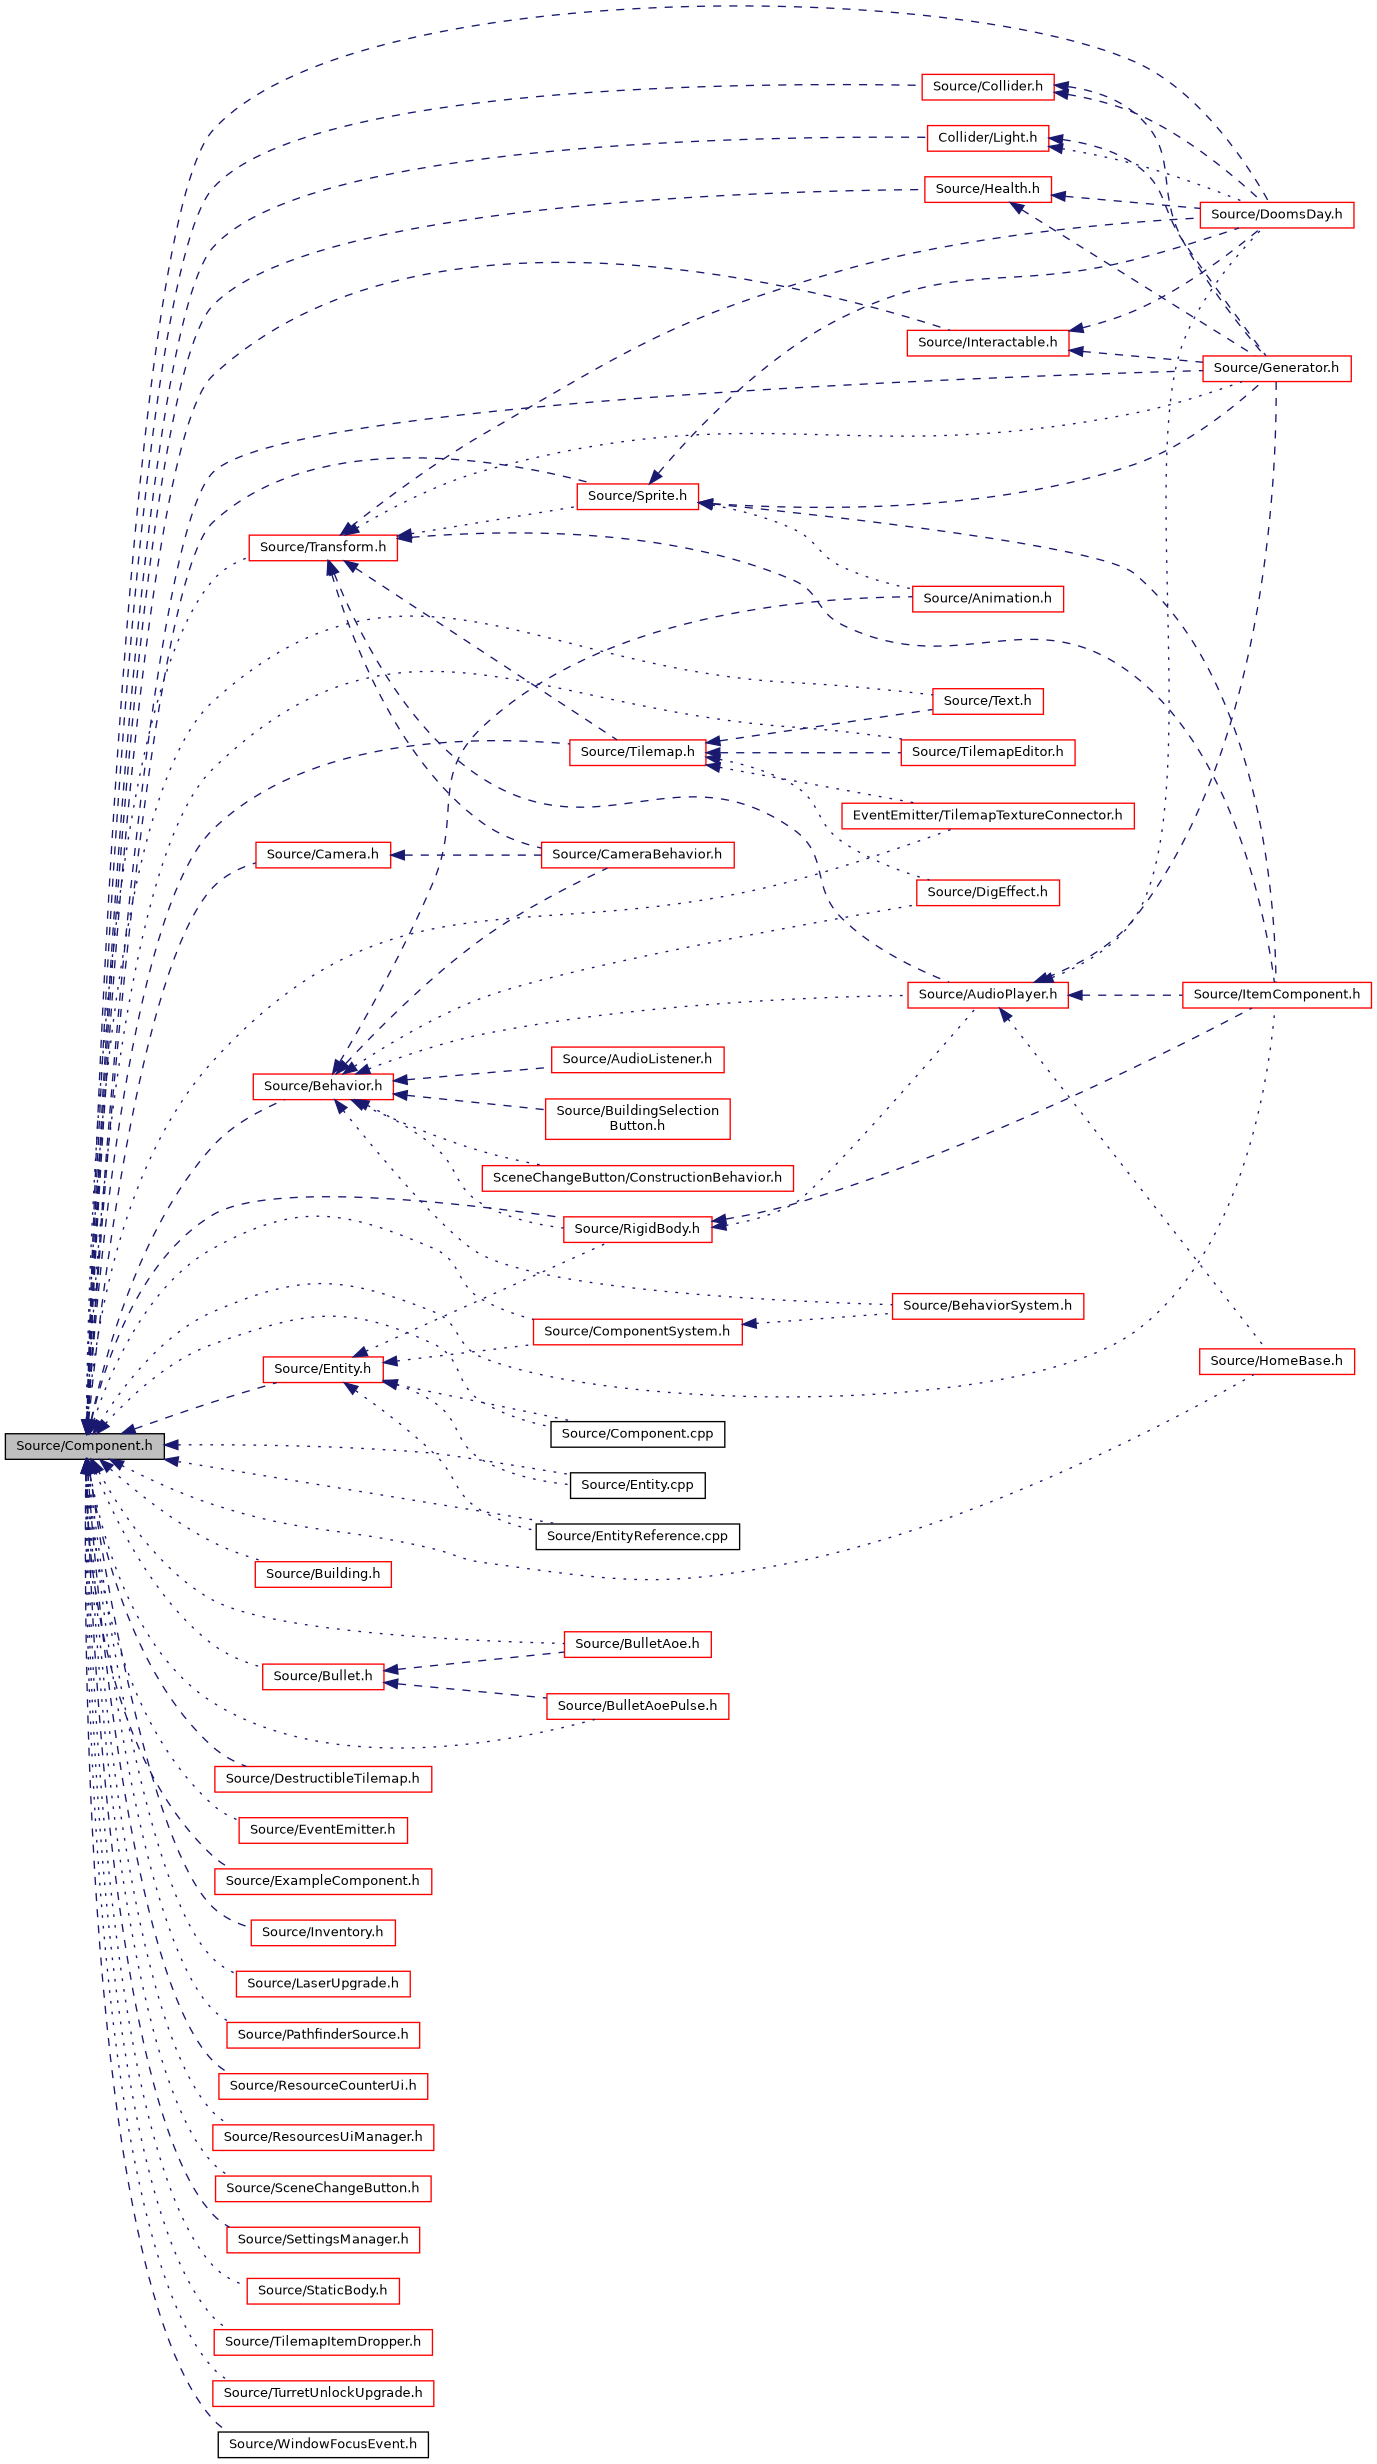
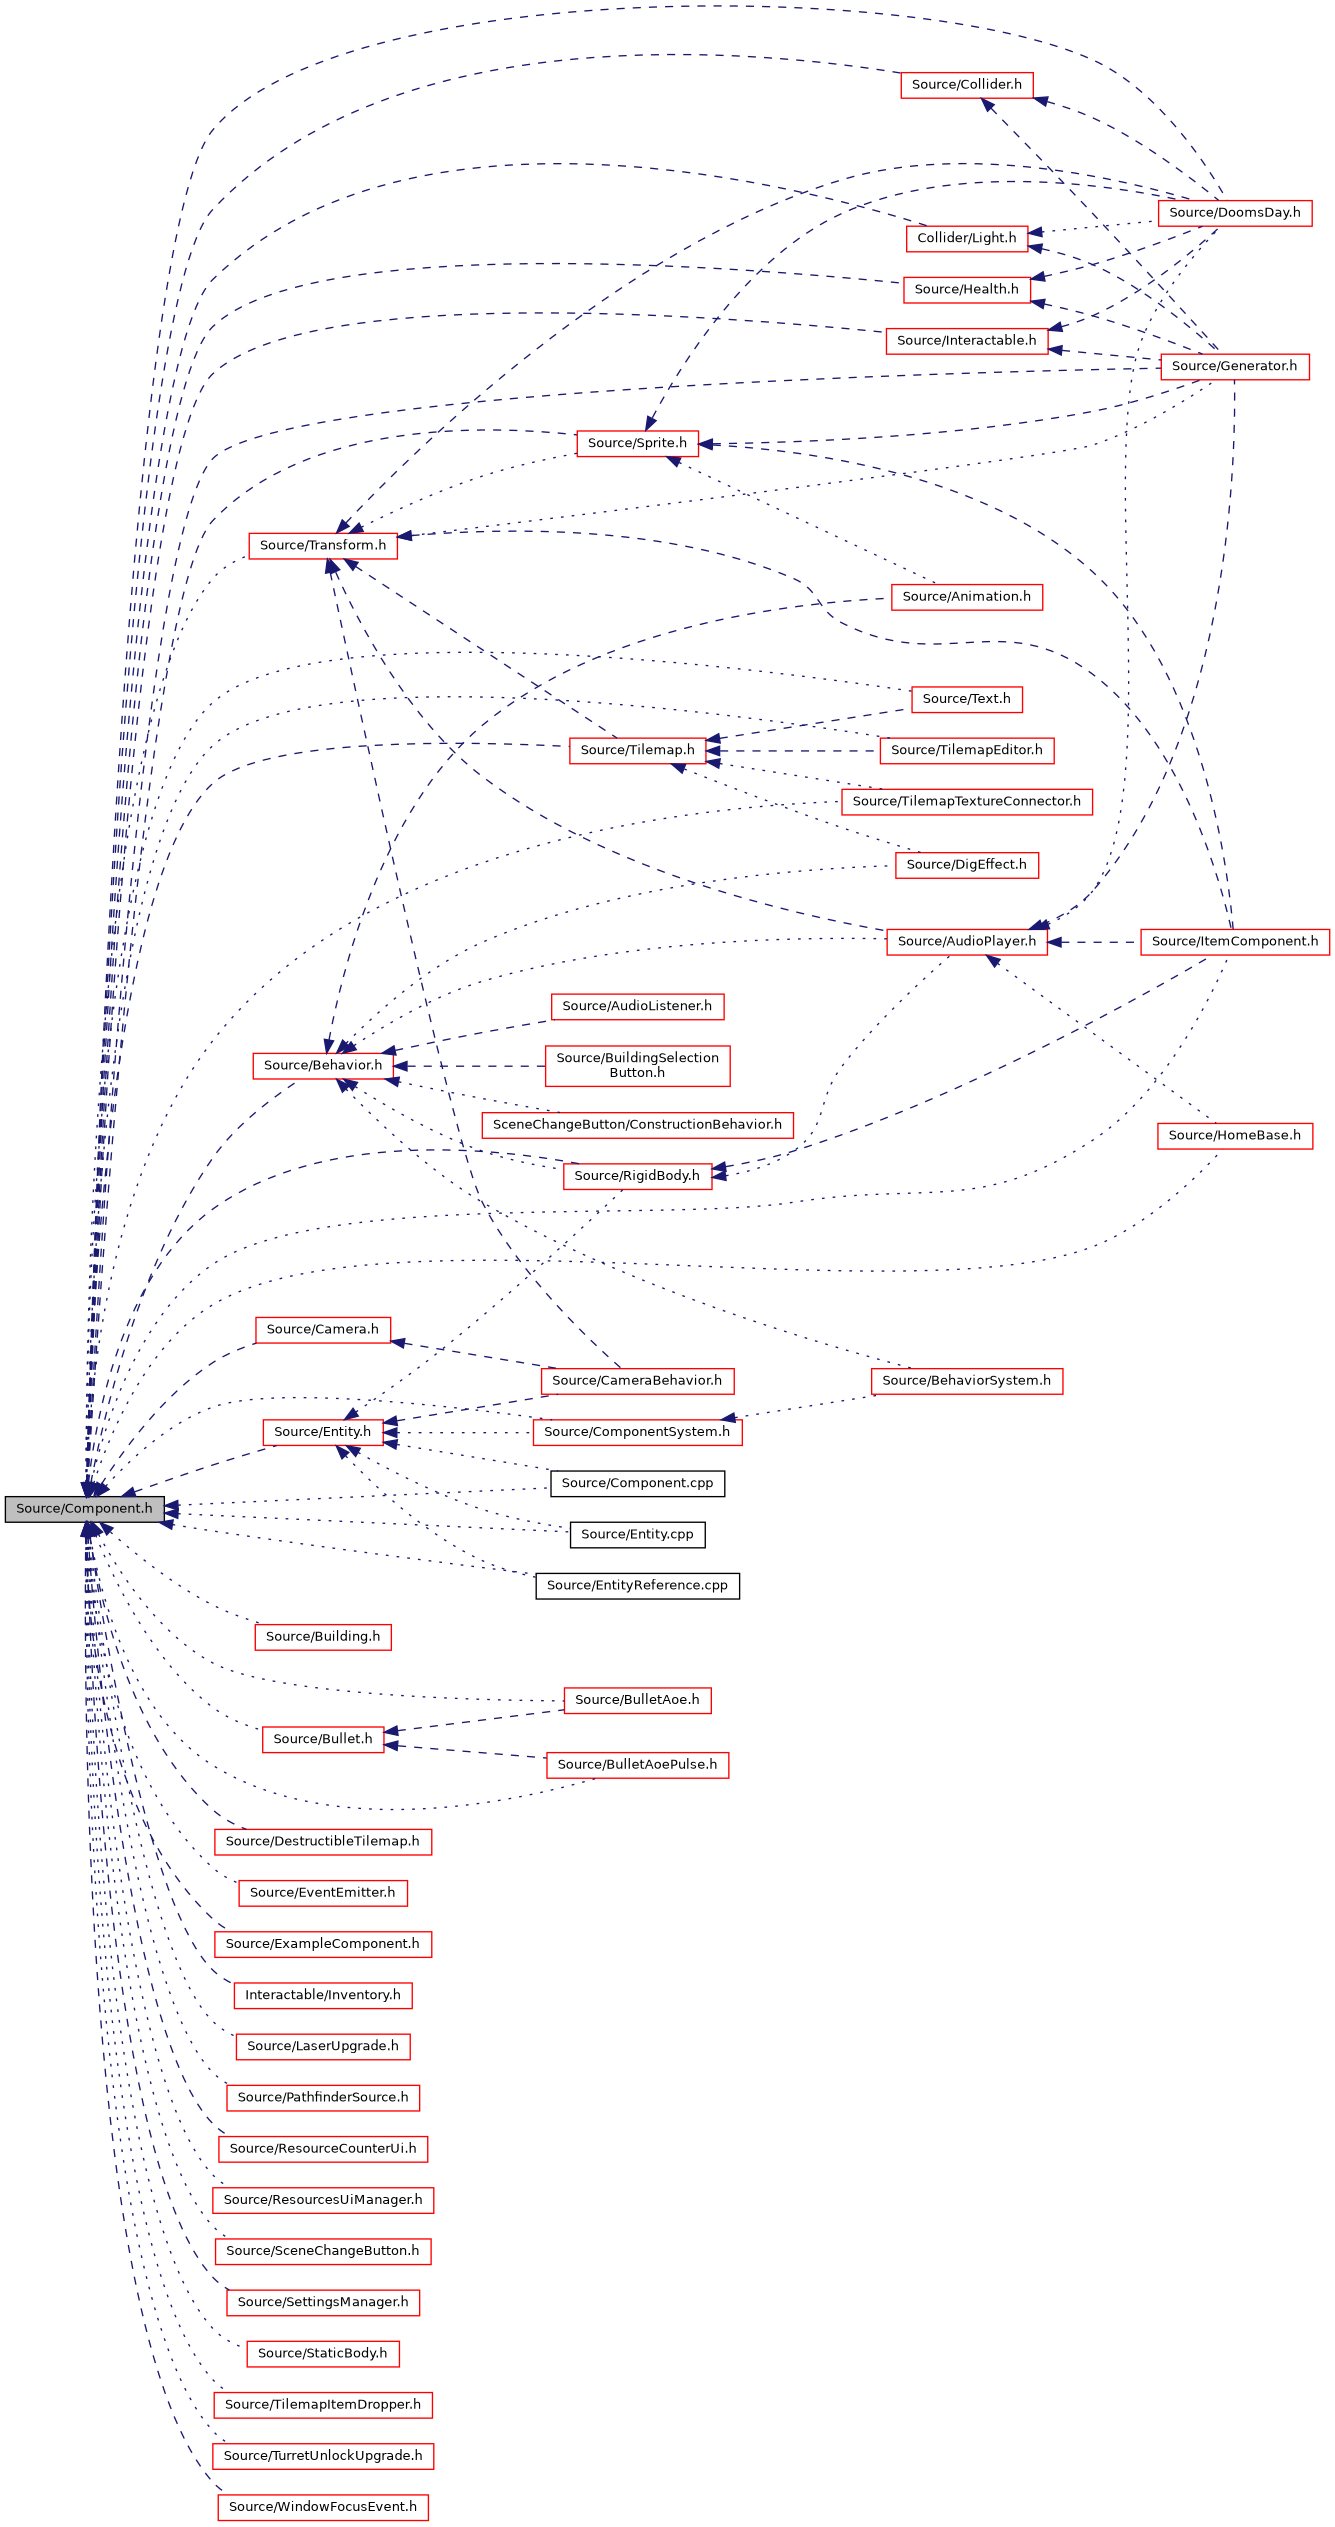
  digraph {
    rankdir=LR
    node [color=red fillcolor=white fontname=Helvetica fontsize=10 shape=record style=filled]
    edge [color=midnightblue dir=back fontname=Helvetica fontsize=10 labelfontname=Helvetica labelfontsize=10 style=dashed]
    n1 [color=black fillcolor=grey75 fontcolor=black height=0.2 label="Source/Component.h" width=0.4]
    n2 [height=0.2 label="Source/Behavior.h" width=0.4]
    n3 [height=0.2 label="Source/DoomsDay.h" width=0.4]
    n4 [height=0.2 label="Source/Generator.h" width=0.4]
    n5 [height=0.2 label="Source/HomeBase.h" width=0.4]
    n6 [height=0.2 label="Source/ItemComponent.h" width=0.4]
    n7 [height=0.2 label="Source/RigidBody.h" width=0.4]
    n8 [height=0.2 label="Source/Building.h" width=0.4]
    n9 [height=0.2 label="Source/Bullet.h" width=0.4]
    n10 [height=0.2 label="Source/BulletAoe.h" width=0.4]
    n11 [height=0.2 label="Source/BulletAoePulse.h" width=0.4]
    n12 [height=0.2 label="Source/Camera.h" width=0.4]
    n13 [height=0.2 label="Source/Collider.h" width=0.4]
    n14 [color=black height=0.2 label="Source/Component.cpp" width=0.4]
    n15 [height=0.2 label="Source/ComponentSystem.h" width=0.4]
    n16 [height=0.2 label="Source/DestructibleTilemap.h" width=0.4]
    n17 [color=black height=0.2 label="Source/Entity.cpp" width=0.4]
    n18 [height=0.2 label="Source/Entity.h" width=0.4]
    n19 [color=black height=0.2 label="Source/EntityReference.cpp" width=0.4]
    n20 [height=0.2 label="Source/EventEmitter.h" width=0.4]
    n21 [height=0.2 label="Source/ExampleComponent.h" width=0.4]
    n22 [height=0.2 label="Source/Health.h" width=0.4]
    n23 [height=0.2 label="Source/Interactable.h" width=0.4]
-   n24 [height=0.2 label="Source/Inventory.h" width=0.4]
+   n24 [height=0.2 label="Interactable/Inventory.h" width=0.4]
    n25 [height=0.2 label="Source/LaserUpgrade.h" width=0.4]
    n26 [height=0.2 label="Collider/Light.h" width=0.4]
    n27 [height=0.2 label="Source/PathfinderSource.h" width=0.4]
    n28 [height=0.2 label="Source/ResourceCounterUi.h" width=0.4]
    n29 [height=0.2 label="Source/ResourcesUiManager.h" width=0.4]
    n30 [height=0.2 label="Source/SceneChangeButton.h" width=0.4]
    n31 [height=0.2 label="Source/SettingsManager.h" width=0.4]
    n32 [height=0.2 label="Source/Sprite.h" width=0.4]
    n33 [height=0.2 label="Source/StaticBody.h" width=0.4]
    n34 [height=0.2 label="Source/Text.h" width=0.4]
    n35 [height=0.2 label="Source/Tilemap.h" width=0.4]
    n36 [height=0.2 label="Source/TilemapEditor.h" width=0.4]
-   n37 [height=0.2 label="EventEmitter/TilemapTextureConnector.h" width=0.4]
+   n37 [height=0.2 label="Source/TilemapTextureConnector.h" width=0.4]
    n38 [height=0.2 label="Source/TilemapItemDropper.h" width=0.4]
    n39 [height=0.2 label="Source/Transform.h" width=0.4]
    n40 [height=0.2 label="Source/TurretUnlockUpgrade.h" width=0.4]
-   n41 [color=black height=0.2 label="Source/WindowFocusEvent.h" width=0.4]
+   n41 [height=0.2 label="Source/WindowFocusEvent.h" width=0.4]
    n42 [height=0.2 label="Source/Animation.h" width=0.4]
    n43 [height=0.2 label="Source/AudioListener.h" width=0.4]
    n44 [height=0.2 label="Source/AudioPlayer.h" width=0.4]
    n45 [height=0.2 label="Source/BehaviorSystem.h" width=0.4]
    n46 [height=0.2 label="Source/BuildingSelection\lButton.h" width=0.4]
    n47 [height=0.2 label="Source/CameraBehavior.h" width=0.4]
    n48 [height=0.2 label="SceneChangeButton/ConstructionBehavior.h" width=0.4]
    n49 [height=0.2 label="Source/DigEffect.h" width=0.4]
    n1 -> n2
    n1 -> n3
    n1 -> n4
    n1 -> n5 [style=dotted]
    n1 -> n6 [style=dotted]
    n1 -> n7
    n1 -> n8 [style=dotted]
    n1 -> n9 [style=dotted]
    n1 -> n10 [style=dotted]
    n1 -> n11 [style=dotted]
    n1 -> n12
    n1 -> n13
    n1 -> n14 [style=dotted]
    n1 -> n15 [style=dotted]
    n1 -> n16
    n1 -> n17 [style=dotted]
    n1 -> n18
    n1 -> n19 [style=dotted]
    n1 -> n20 [style=dotted]
    n1 -> n21
    n1 -> n22
    n1 -> n23
    n1 -> n24
    n1 -> n25 [style=dotted]
    n1 -> n26
    n1 -> n27 [style=dotted]
    n1 -> n28
    n1 -> n29 [style=dotted]
    n1 -> n30 [style=dotted]
    n1 -> n31
    n1 -> n32
    n1 -> n33 [style=dotted]
    n1 -> n34 [style=dotted]
    n1 -> n35
    n1 -> n36 [style=dotted]
    n1 -> n37 [style=dotted]
    n1 -> n38 [style=dotted]
    n1 -> n39 [style=dotted]
    n1 -> n40 [style=dotted]
    n1 -> n41
    n2 -> n7 [style=dotted]
    n2 -> n42
    n2 -> n43
    n2 -> n44 [style=dotted]
    n2 -> n45 [style=dotted]
    n2 -> n46
-   n2 -> n47
+   n18 -> n47
    n2 -> n48 [style=dotted]
    n2 -> n49 [style=dotted]
    n7 -> n6
    n7 -> n44 [style=dotted]
    n9 -> n10
    n9 -> n11
    n12 -> n47
    n13 -> n3
    n13 -> n4
    n15 -> n45 [style=dotted]
    n18 -> n7 [style=dotted]
    n18 -> n14 [style=dotted]
    n18 -> n15 [style=dotted]
    n18 -> n17 [style=dotted]
    n18 -> n19 [style=dotted]
    n22 -> n3
    n22 -> n4
    n23 -> n3
    n23 -> n4
    n26 -> n3 [style=dotted]
    n26 -> n4
    n32 -> n3
    n32 -> n4
    n32 -> n6
    n32 -> n42 [style=dotted]
    n35 -> n34
    n35 -> n36
    n35 -> n37 [style=dotted]
    n35 -> n49 [style=dotted]
    n39 -> n3
    n39 -> n4 [style=dotted]
    n39 -> n6
    n39 -> n32 [style=dotted]
    n39 -> n35
    n39 -> n44
    n39 -> n47
    n44 -> n3 [style=dotted]
    n44 -> n4
    n44 -> n5 [style=dotted]
    n44 -> n6
  }
